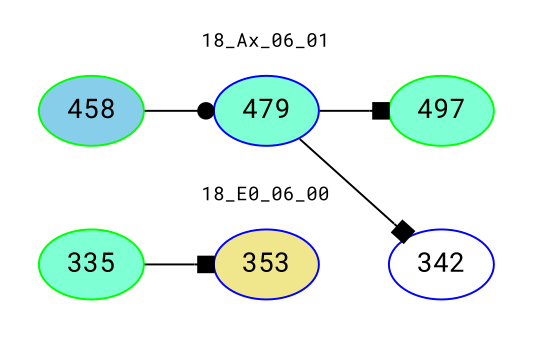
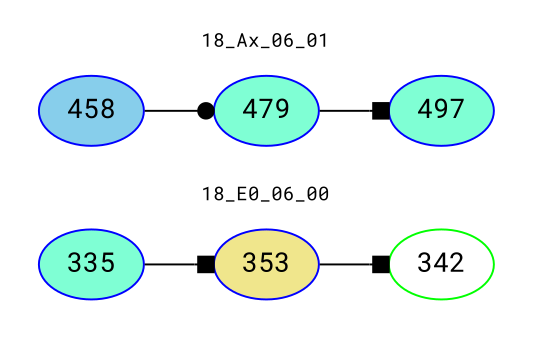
  digraph {
    fontname="Roboto Mono"
    rankdir=LR
    node [color=blue fillcolor=aquamarine fontname="Roboto Mono" style=filled]
    edge [arrowhead=box color=black fontname="Roboto Mono"]
-   n1 [color=green fillcolor=skyblue label=458]
+   n1 [fillcolor=skyblue label=458]
    n2 [label=479]
-   n3 [color=green label=497]
-   n4 [color=green label=335]
+   n3 [label=497]
+   n4 [label=335]
    n5 [fillcolor=khaki label=353]
-   n6 [fillcolor=white label=342]
+   n6 [color=green fillcolor=white label=342]
    subgraph cluster_1 {
      color=white
      fontsize=10
      label="18_Ax_06_01"
      n1
      n2
      n3
    }
    subgraph cluster_2 {
      color=white
      fontsize=10
      label="18_E0_06_00"
      n4
      n5
      n6
    }
    n1 -> n2 [arrowhead=dot]
    n2 -> n3
    n4 -> n5
-   n2 -> n6
+   n5 -> n6
  }
